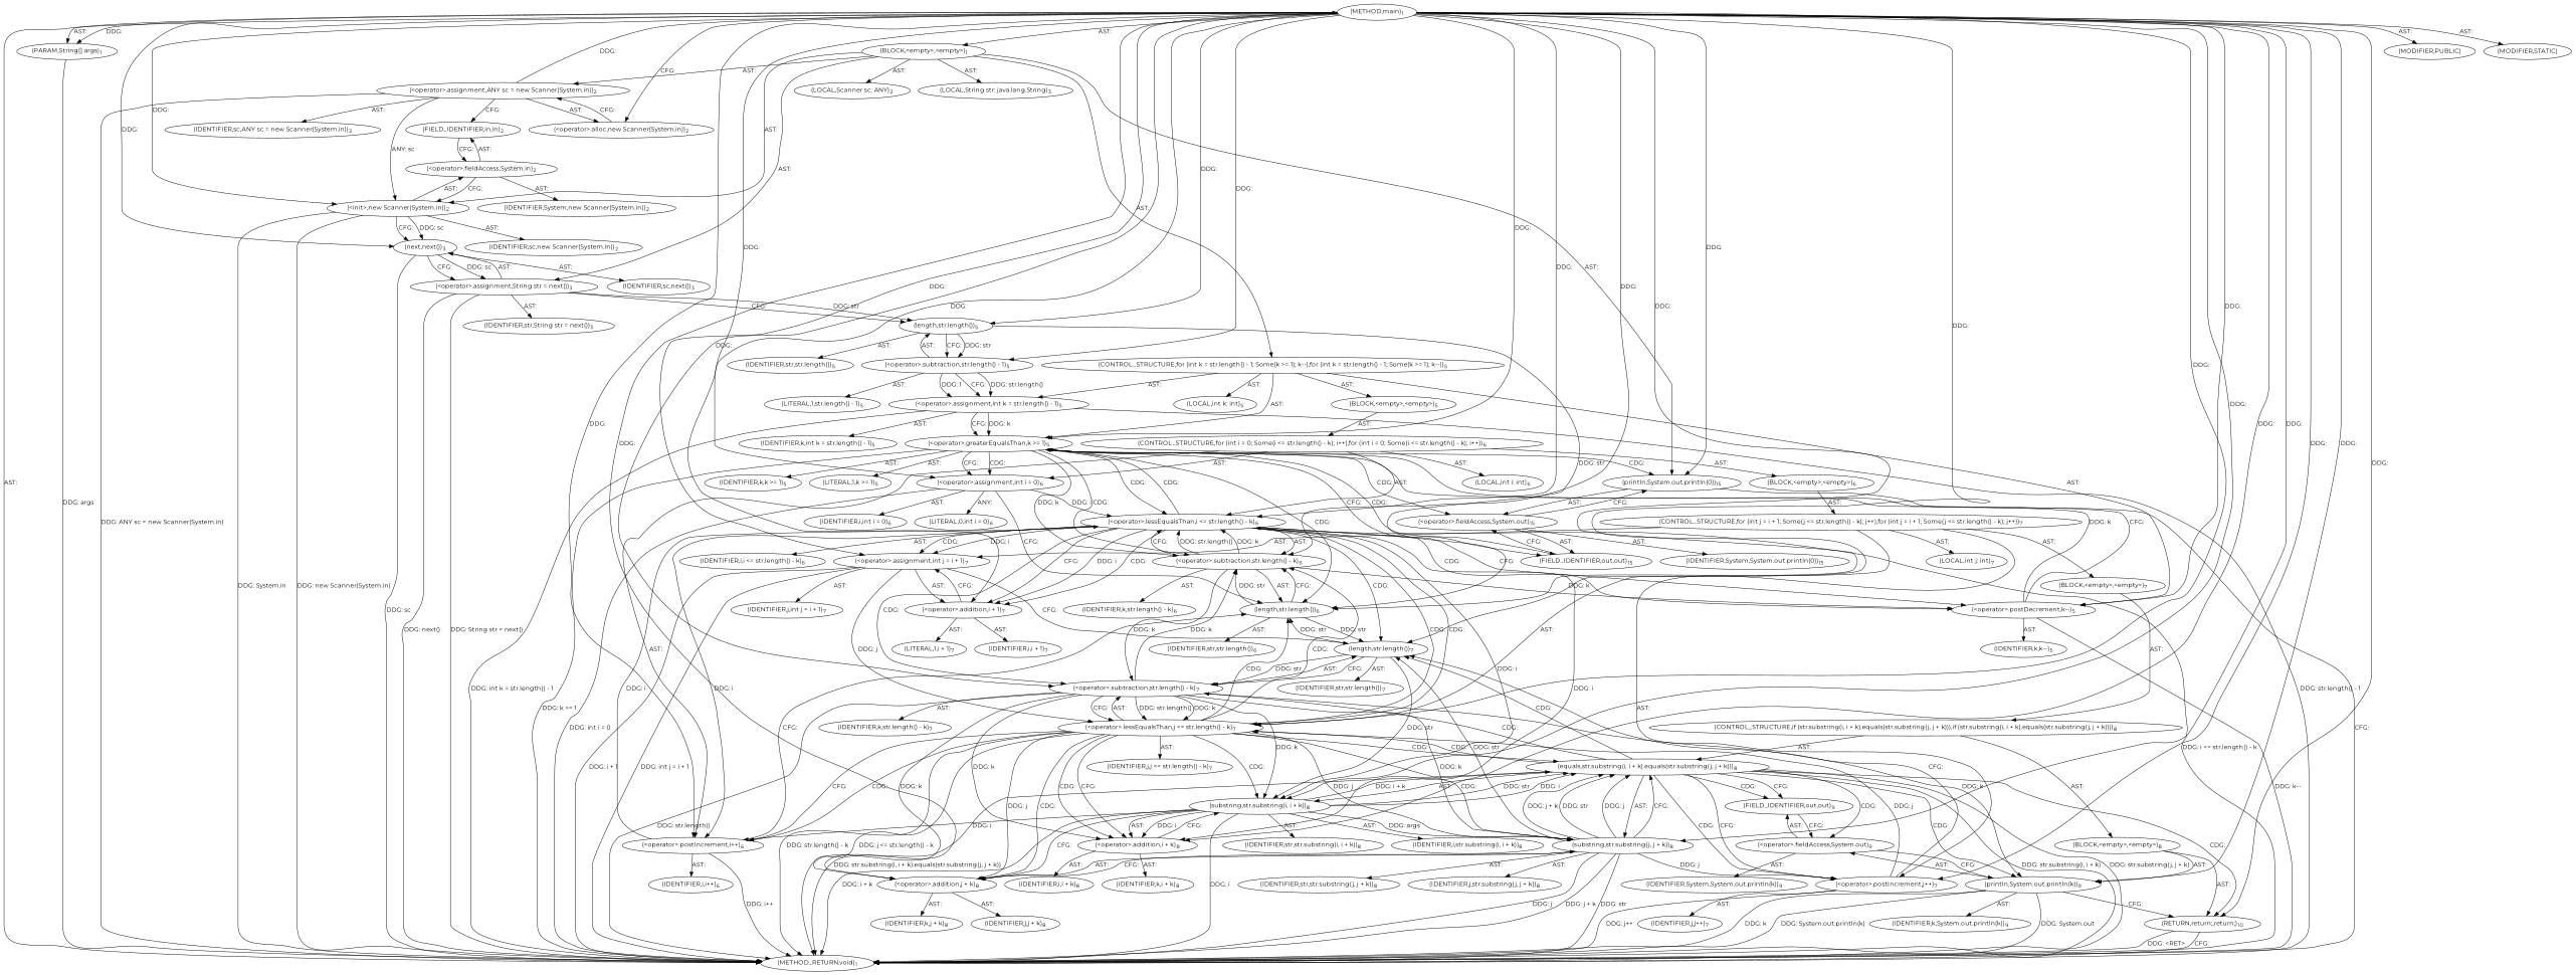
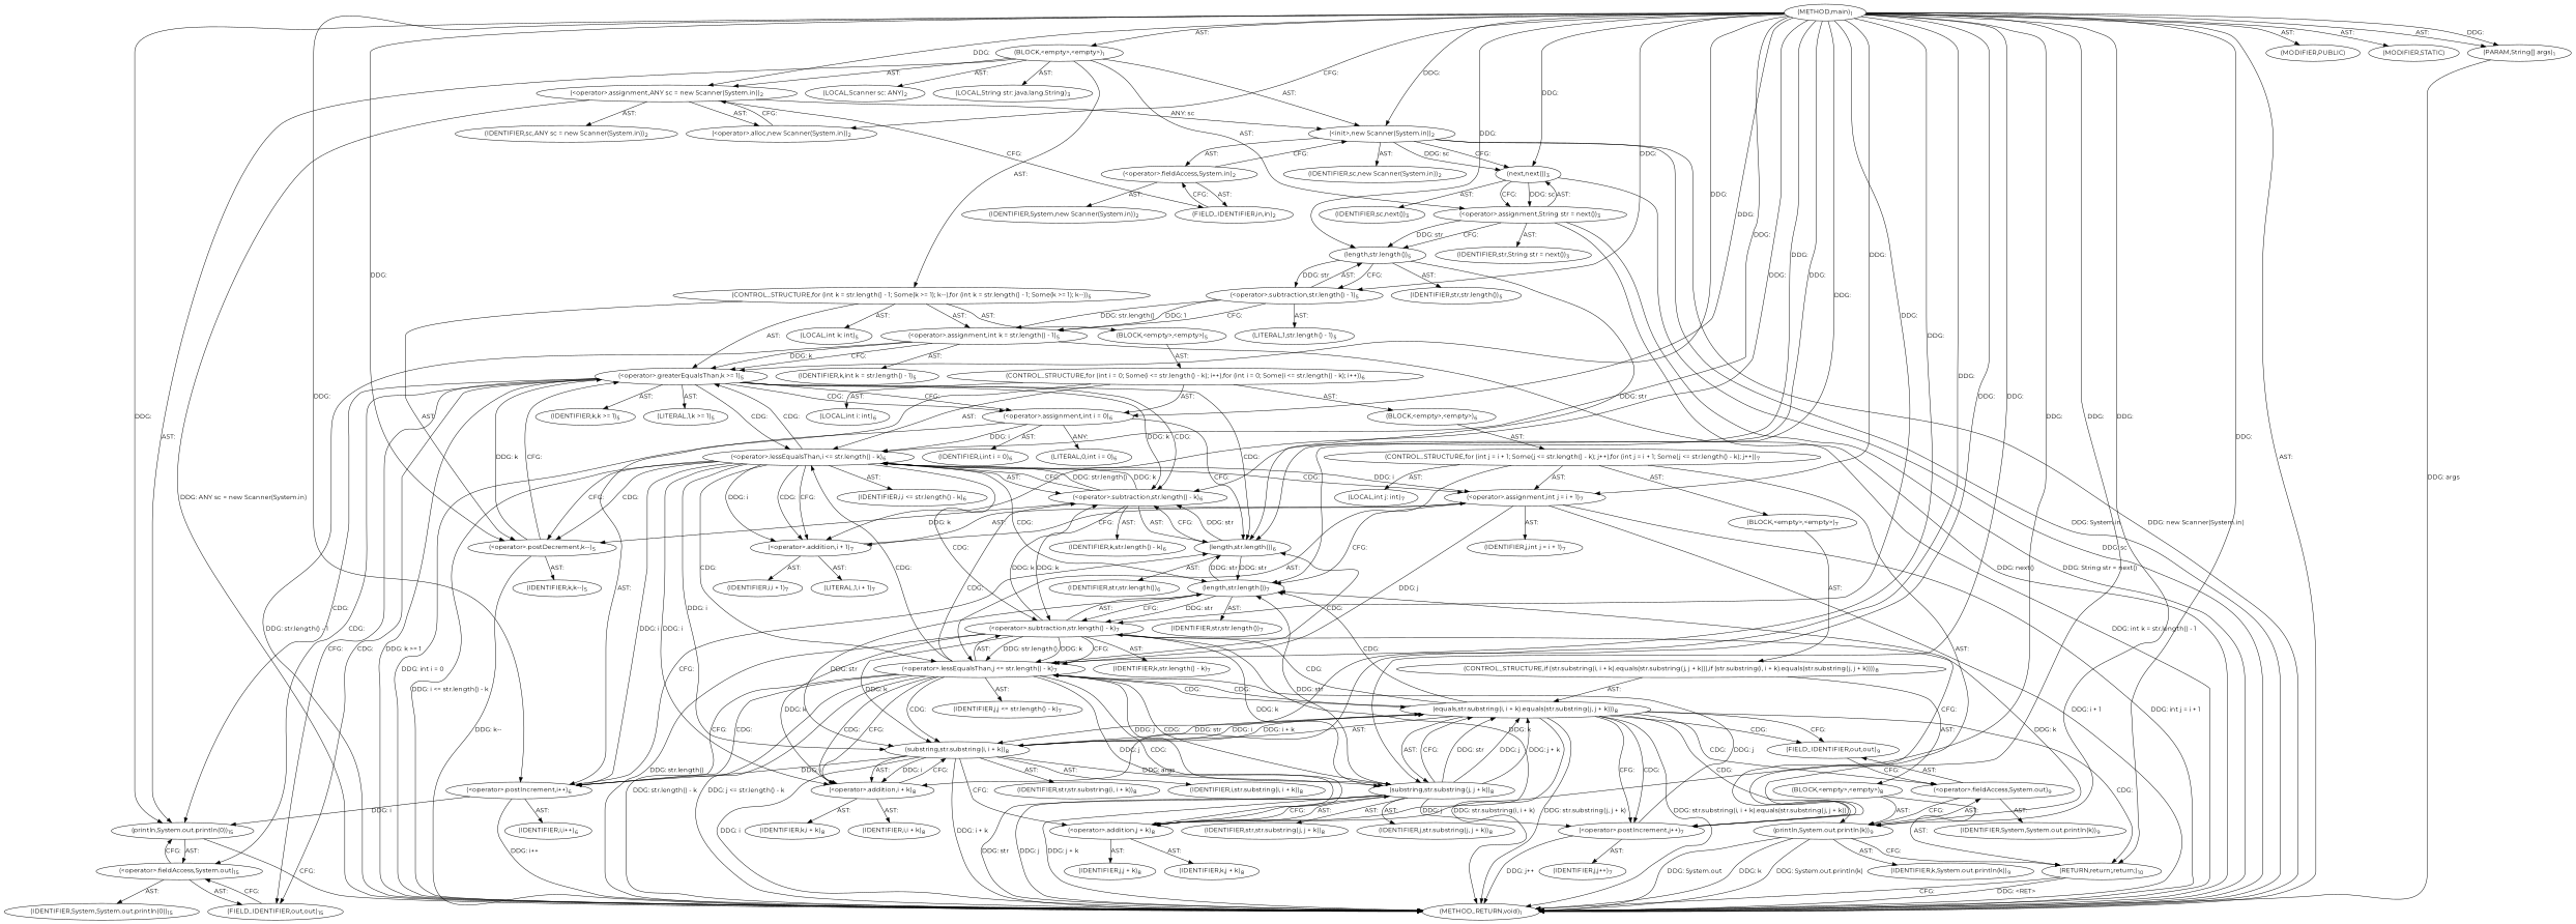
  digraph {
    fontname=Montserrat
    node [fontname=Montserrat]
    edge [fontname=Montserrat]
    n1 [label=<(METHOD,main)<SUB>1</SUB>>]
    n2 [label=<(PARAM,String[] args)<SUB>1</SUB>>]
    n3 [label=<(BLOCK,&lt;empty&gt;,&lt;empty&gt;)<SUB>1</SUB>>]
    n4 [label=<(&lt;operator&gt;.assignment,ANY sc = new Scanner(System.in))<SUB>2</SUB>>]
    n5 [label=<(&lt;operator&gt;.alloc,new Scanner(System.in))<SUB>2</SUB>>]
    n6 [label=<(&lt;init&gt;,new Scanner(System.in))<SUB>2</SUB>>]
    n7 [label=<(next,next())<SUB>3</SUB>>]
    n8 [label=<(&lt;operator&gt;.subtraction,str.length() - 1)<SUB>5</SUB>>]
    n9 [label=<(length,str.length())<SUB>5</SUB>>]
    n10 [label=<(&lt;operator&gt;.greaterEqualsThan,k &gt;= 1)<SUB>5</SUB>>]
    n11 [label=<(&lt;operator&gt;.postDecrement,k--)<SUB>5</SUB>>]
    n12 [label=<(&lt;operator&gt;.assignment,int i = 0)<SUB>6</SUB>>]
    n13 [label=<(&lt;operator&gt;.lessEqualsThan,i &lt;= str.length() - k)<SUB>6</SUB>>]
    n14 [label=<(&lt;operator&gt;.subtraction,str.length() - k)<SUB>6</SUB>>]
    n15 [label=<(length,str.length())<SUB>6</SUB>>]
    n16 [label=<(&lt;operator&gt;.postIncrement,i++)<SUB>6</SUB>>]
    n17 [label=<(&lt;operator&gt;.assignment,int j = i + 1)<SUB>7</SUB>>]
    n18 [label=<(&lt;operator&gt;.addition,i + 1)<SUB>7</SUB>>]
    n19 [label=<(&lt;operator&gt;.lessEqualsThan,j &lt;= str.length() - k)<SUB>7</SUB>>]
    n20 [label=<(&lt;operator&gt;.subtraction,str.length() - k)<SUB>7</SUB>>]
    n21 [label=<(length,str.length())<SUB>7</SUB>>]
    n22 [label=<(&lt;operator&gt;.postIncrement,j++)<SUB>7</SUB>>]
    n23 [label=<(substring,str.substring(i, i + k))<SUB>8</SUB>>]
    n24 [label=<(&lt;operator&gt;.addition,i + k)<SUB>8</SUB>>]
    n25 [label=<(substring,str.substring(j, j + k))<SUB>8</SUB>>]
    n26 [label=<(&lt;operator&gt;.addition,j + k)<SUB>8</SUB>>]
    n27 [label=<(println,System.out.println(k))<SUB>9</SUB>>]
    n28 [label=<(RETURN,return;,return;)<SUB>10</SUB>>]
    n29 [label=<(println,System.out.println(0))<SUB>15</SUB>>]
    n30 [label=<(MODIFIER,PUBLIC)>]
    n31 [label=<(MODIFIER,STATIC)>]
    n32 [label=<(METHOD_RETURN,void)<SUB>1</SUB>>]
    n33 [label=<(LOCAL,Scanner sc: ANY)<SUB>2</SUB>>]
    n34 [label=<(LOCAL,String str: java.lang.String)<SUB>3</SUB>>]
    n35 [label=<(&lt;operator&gt;.assignment,String str = next())<SUB>3</SUB>>]
    n36 [label=<(CONTROL_STRUCTURE,for (int k = str.length() - 1; Some(k &gt;= 1); k--),for (int k = str.length() - 1; Some(k &gt;= 1); k--))<SUB>5</SUB>>]
    n37 [label=<(IDENTIFIER,sc,ANY sc = new Scanner(System.in))<SUB>2</SUB>>]
    n38 [label=<(FIELD_IDENTIFIER,in,in)<SUB>2</SUB>>]
    n39 [label=<(IDENTIFIER,sc,new Scanner(System.in))<SUB>2</SUB>>]
    n40 [label=<(&lt;operator&gt;.fieldAccess,System.in)<SUB>2</SUB>>]
    n41 [label=<(IDENTIFIER,sc,next())<SUB>3</SUB>>]
    n42 [label=<(&lt;operator&gt;.assignment,int k = str.length() - 1)<SUB>5</SUB>>]
    n43 [label=<(LITERAL,1,str.length() - 1)<SUB>5</SUB>>]
    n44 [label=<(IDENTIFIER,str,str.length())<SUB>5</SUB>>]
    n45 [label=<(IDENTIFIER,k,k &gt;= 1)<SUB>5</SUB>>]
    n46 [label=<(LITERAL,1,k &gt;= 1)<SUB>5</SUB>>]
    n47 [label=<(&lt;operator&gt;.fieldAccess,System.out)<SUB>15</SUB>>]
    n48 [label=<(FIELD_IDENTIFIER,out,out)<SUB>15</SUB>>]
    n49 [label=<(IDENTIFIER,k,k--)<SUB>5</SUB>>]
    n50 [label=<(IDENTIFIER,i,int i = 0)<SUB>6</SUB>>]
    n51 [label=<(LITERAL,0,int i = 0)<SUB>6</SUB>>]
    n52 [label=<(IDENTIFIER,i,i &lt;= str.length() - k)<SUB>6</SUB>>]
    n53 [label=<(IDENTIFIER,k,str.length() - k)<SUB>6</SUB>>]
    n54 [label=<(IDENTIFIER,str,str.length())<SUB>6</SUB>>]
    n55 [label=<(IDENTIFIER,i,i++)<SUB>6</SUB>>]
    n56 [label=<(IDENTIFIER,j,int j = i + 1)<SUB>7</SUB>>]
    n57 [label=<(IDENTIFIER,i,i + 1)<SUB>7</SUB>>]
    n58 [label=<(LITERAL,1,i + 1)<SUB>7</SUB>>]
    n59 [label=<(IDENTIFIER,j,j &lt;= str.length() - k)<SUB>7</SUB>>]
    n60 [label=<(equals,str.substring(i, i + k).equals(str.substring(j, j + k)))<SUB>8</SUB>>]
    n61 [label=<(IDENTIFIER,k,str.length() - k)<SUB>7</SUB>>]
    n62 [label=<(IDENTIFIER,str,str.length())<SUB>7</SUB>>]
    n63 [label=<(IDENTIFIER,j,j++)<SUB>7</SUB>>]
    n64 [label=<(IDENTIFIER,str,str.substring(i, i + k))<SUB>8</SUB>>]
    n65 [label=<(IDENTIFIER,i,str.substring(i, i + k))<SUB>8</SUB>>]
    n66 [label=<(IDENTIFIER,i,i + k)<SUB>8</SUB>>]
    n67 [label=<(IDENTIFIER,k,i + k)<SUB>8</SUB>>]
    n68 [label=<(IDENTIFIER,str,str.substring(j, j + k))<SUB>8</SUB>>]
    n69 [label=<(IDENTIFIER,j,str.substring(j, j + k))<SUB>8</SUB>>]
    n70 [label=<(IDENTIFIER,j,j + k)<SUB>8</SUB>>]
    n71 [label=<(IDENTIFIER,k,j + k)<SUB>8</SUB>>]
    n72 [label=<(&lt;operator&gt;.fieldAccess,System.out)<SUB>9</SUB>>]
    n73 [label=<(IDENTIFIER,k,System.out.println(k))<SUB>9</SUB>>]
    n74 [label=<(IDENTIFIER,str,String str = next())<SUB>3</SUB>>]
    n75 [label=<(LOCAL,int k: int)<SUB>5</SUB>>]
    n76 [label=<(BLOCK,&lt;empty&gt;,&lt;empty&gt;)<SUB>5</SUB>>]
    n77 [label=<(IDENTIFIER,System,new Scanner(System.in))<SUB>2</SUB>>]
    n78 [label=<(IDENTIFIER,k,int k = str.length() - 1)<SUB>5</SUB>>]
    n79 [label=<(CONTROL_STRUCTURE,for (int i = 0; Some(i &lt;= str.length() - k); i++),for (int i = 0; Some(i &lt;= str.length() - k); i++))<SUB>6</SUB>>]
    n80 [label=<(IDENTIFIER,System,System.out.println(0))<SUB>15</SUB>>]
    n81 [label=<(LOCAL,int i: int)<SUB>6</SUB>>]
    n82 [label=<(BLOCK,&lt;empty&gt;,&lt;empty&gt;)<SUB>6</SUB>>]
    n83 [label=<(CONTROL_STRUCTURE,for (int j = i + 1; Some(j &lt;= str.length() - k); j++),for (int j = i + 1; Some(j &lt;= str.length() - k); j++))<SUB>7</SUB>>]
    n84 [label=<(LOCAL,int j: int)<SUB>7</SUB>>]
    n85 [label=<(BLOCK,&lt;empty&gt;,&lt;empty&gt;)<SUB>7</SUB>>]
    n86 [label=<(CONTROL_STRUCTURE,if (str.substring(i, i + k).equals(str.substring(j, j + k))),if (str.substring(i, i + k).equals(str.substring(j, j + k))))<SUB>8</SUB>>]
    n87 [label=<(FIELD_IDENTIFIER,out,out)<SUB>9</SUB>>]
    n88 [label=<(BLOCK,&lt;empty&gt;,&lt;empty&gt;)<SUB>8</SUB>>]
    n89 [label=<(IDENTIFIER,System,System.out.println(k))<SUB>9</SUB>>]
    n1 -> n2 [label="AST: "]
    n1 -> n2 [label="DDG: "]
    n1 -> n3 [label="AST: "]
-   n4 -> n1 [label="DDG: "]
+   n1 -> n4 [label="DDG: "]
    n1 -> n5 [label="CFG: "]
    n1 -> n6 [label="DDG: "]
    n1 -> n7 [label="DDG: "]
    n1 -> n8 [label="DDG: "]
    n1 -> n9 [label="DDG: "]
    n1 -> n10 [label="DDG: "]
    n1 -> n11 [label="DDG: "]
    n1 -> n12 [label="DDG: "]
    n1 -> n13 [label="DDG: "]
    n1 -> n14 [label="DDG: "]
    n1 -> n15 [label="DDG: "]
    n1 -> n16 [label="DDG: "]
    n1 -> n17 [label="DDG: "]
    n1 -> n18 [label="DDG: "]
    n1 -> n19 [label="DDG: "]
    n1 -> n20 [label="DDG: "]
    n1 -> n21 [label="DDG: "]
    n1 -> n22 [label="DDG: "]
    n1 -> n23 [label="DDG: "]
    n1 -> n24 [label="DDG: "]
    n1 -> n25 [label="DDG: "]
    n1 -> n26 [label="DDG: "]
    n1 -> n27 [label="DDG: "]
    n1 -> n28 [label="DDG: "]
    n1 -> n29 [label="DDG: "]
    n1 -> n30 [label="AST: "]
    n1 -> n31 [label="AST: "]
    n1 -> n32 [label="AST: "]
    n2 -> n32 [label="DDG: args"]
    n3 -> n4 [label="AST: "]
    n3 -> n6 [label="AST: "]
    n3 -> n29 [label="AST: "]
    n3 -> n33 [label="AST: "]
    n3 -> n34 [label="AST: "]
    n3 -> n35 [label="AST: "]
    n3 -> n36 [label="AST: "]
    n4 -> n5 [label="AST: "]
    n4 -> n6 [label="ANY: sc"]
    n4 -> n32 [label="DDG: ANY sc = new Scanner(System.in)"]
    n4 -> n37 [label="AST: "]
    n4 -> n38 [label="CFG: "]
    n5 -> n4 [label="CFG: "]
    n6 -> n7 [label="CFG: "]
    n6 -> n7 [label="DDG: sc"]
    n6 -> n32 [label="DDG: System.in"]
    n6 -> n32 [label="DDG: new Scanner(System.in)"]
    n6 -> n39 [label="AST: "]
    n6 -> n40 [label="AST: "]
    n7 -> n32 [label="DDG: sc"]
    n7 -> n35 [label="CFG: "]
    n7 -> n35 [label="DDG: sc"]
    n7 -> n41 [label="AST: "]
    n8 -> n9 [label="AST: "]
    n8 -> n42 [label="CFG: "]
    n8 -> n42 [label="DDG: str.length()"]
    n8 -> n42 [label="DDG: 1"]
    n8 -> n43 [label="AST: "]
    n9 -> n8 [label="CFG: "]
    n9 -> n8 [label="DDG: str"]
    n9 -> n15 [label="DDG: str"]
    n9 -> n44 [label="AST: "]
    n10 -> n12 [label="CFG: "]
    n10 -> n12 [label="CDG: "]
    n10 -> n13 [label="CDG: "]
    n10 -> n14 [label="DDG: k"]
    n10 -> n14 [label="CDG: "]
    n10 -> n15 [label="CDG: "]
    n10 -> n29 [label="CDG: "]
    n10 -> n32 [label="DDG: k &gt;= 1"]
    n10 -> n45 [label="AST: "]
    n10 -> n46 [label="AST: "]
    n10 -> n47 [label="CDG: "]
    n10 -> n48 [label="CFG: "]
    n10 -> n48 [label="CDG: "]
    n11 -> n10 [label="CFG: "]
    n11 -> n10 [label="DDG: k"]
    n11 -> n32 [label="DDG: k--"]
    n11 -> n49 [label="AST: "]
    n12 -> n13 [label="DDG: i"]
    n12 -> n15 [label="CFG: "]
    n12 -> n32 [label="DDG: int i = 0"]
    n12 -> n50 [label="AST: "]
    n12 -> n51 [label="ANY: "]
    n13 -> n10 [label="CDG: "]
    n13 -> n11 [label="CFG: "]
    n13 -> n11 [label="CDG: "]
    n13 -> n14 [label="AST: "]
    n13 -> n16 [label="DDG: i"]
    n13 -> n17 [label="DDG: i"]
    n13 -> n17 [label="CDG: "]
    n13 -> n18 [label="CFG: "]
    n13 -> n18 [label="DDG: i"]
    n13 -> n18 [label="CDG: "]
    n13 -> n19 [label="CDG: "]
    n13 -> n20 [label="CDG: "]
    n13 -> n21 [label="CDG: "]
    n13 -> n23 [label="DDG: i"]
    n13 -> n24 [label="DDG: i"]
    n13 -> n32 [label="DDG: i &lt;= str.length() - k"]
    n13 -> n52 [label="AST: "]
    n14 -> n11 [label="DDG: k"]
    n14 -> n13 [label="CFG: "]
    n14 -> n13 [label="DDG: str.length()"]
    n14 -> n13 [label="DDG: k"]
    n14 -> n15 [label="AST: "]
    n14 -> n20 [label="DDG: k"]
    n14 -> n53 [label="AST: "]
    n15 -> n14 [label="CFG: "]
    n15 -> n14 [label="DDG: str"]
    n15 -> n21 [label="DDG: str"]
    n15 -> n54 [label="AST: "]
-   n16 -> n13 [label="DDG: i"]
+   n16 -> n29 [label="DDG: i"]
    n16 -> n15 [label="CFG: "]
    n16 -> n32 [label="DDG: i++"]
    n16 -> n55 [label="AST: "]
    n17 -> n18 [label="AST: "]
    n17 -> n19 [label="DDG: j"]
    n17 -> n21 [label="CFG: "]
    n17 -> n32 [label="DDG: i + 1"]
    n17 -> n32 [label="DDG: int j = i + 1"]
    n17 -> n56 [label="AST: "]
    n18 -> n17 [label="CFG: "]
    n18 -> n57 [label="AST: "]
    n18 -> n58 [label="AST: "]
    n19 -> n13 [label="CDG: "]
    n19 -> n14 [label="CDG: "]
    n19 -> n15 [label="CDG: "]
    n19 -> n16 [label="CFG: "]
    n19 -> n16 [label="CDG: "]
    n19 -> n20 [label="AST: "]
    n19 -> n23 [label="CDG: "]
    n19 -> n24 [label="CFG: "]
    n19 -> n24 [label="CDG: "]
    n19 -> n25 [label="DDG: j"]
    n19 -> n25 [label="CDG: "]
    n19 -> n26 [label="DDG: j"]
    n19 -> n26 [label="CDG: "]
    n19 -> n32 [label="DDG: str.length() - k"]
    n19 -> n32 [label="DDG: j &lt;= str.length() - k"]
    n19 -> n59 [label="AST: "]
    n19 -> n60 [label="CDG: "]
    n20 -> n14 [label="DDG: k"]
    n20 -> n19 [label="CFG: "]
    n20 -> n19 [label="DDG: str.length()"]
    n20 -> n19 [label="DDG: k"]
    n20 -> n21 [label="AST: "]
    n20 -> n23 [label="DDG: k"]
    n20 -> n24 [label="DDG: k"]
    n20 -> n25 [label="DDG: k"]
    n20 -> n26 [label="DDG: k"]
    n20 -> n27 [label="DDG: k"]
    n20 -> n32 [label="DDG: str.length()"]
    n20 -> n61 [label="AST: "]
    n21 -> n15 [label="DDG: str"]
    n21 -> n20 [label="CFG: "]
    n21 -> n20 [label="DDG: str"]
    n21 -> n23 [label="DDG: str"]
    n21 -> n62 [label="AST: "]
    n22 -> n19 [label="DDG: j"]
    n22 -> n21 [label="CFG: "]
    n22 -> n32 [label="DDG: j++"]
    n22 -> n63 [label="AST: "]
    n23 -> n16 [label="DDG: i"]
    n23 -> n24 [label="AST: "]
    n23 -> n24 [label="DDG: i"]
    n23 -> n25 [label="DDG: args"]
    n23 -> n26 [label="CFG: "]
    n23 -> n32 [label="DDG: i"]
    n23 -> n32 [label="DDG: i + k"]
    n23 -> n60 [label="DDG: str"]
    n23 -> n60 [label="DDG: i"]
    n23 -> n60 [label="DDG: i + k"]
    n23 -> n64 [label="AST: "]
    n23 -> n65 [label="AST: "]
    n24 -> n23 [label="CFG: "]
    n24 -> n66 [label="AST: "]
    n24 -> n67 [label="AST: "]
    n25 -> n21 [label="DDG: str"]
    n25 -> n22 [label="DDG: j"]
    n25 -> n26 [label="AST: "]
    n25 -> n32 [label="DDG: str"]
    n25 -> n32 [label="DDG: j"]
    n25 -> n32 [label="DDG: j + k"]
    n25 -> n60 [label="CFG: "]
    n25 -> n60 [label="DDG: str"]
    n25 -> n60 [label="DDG: j"]
    n25 -> n60 [label="DDG: j + k"]
    n25 -> n68 [label="AST: "]
    n25 -> n69 [label="AST: "]
    n26 -> n25 [label="CFG: "]
    n26 -> n70 [label="AST: "]
    n26 -> n71 [label="AST: "]
    n27 -> n28 [label="CFG: "]
    n27 -> n32 [label="DDG: System.out"]
    n27 -> n32 [label="DDG: k"]
    n27 -> n32 [label="DDG: System.out.println(k)"]
    n27 -> n72 [label="AST: "]
    n27 -> n73 [label="AST: "]
    n28 -> n32 [label="CFG: "]
    n28 -> n32 [label="DDG: &lt;RET&gt;"]
    n29 -> n32 [label="CFG: "]
    n29 -> n47 [label="AST: "]
    n35 -> n7 [label="AST: "]
    n35 -> n9 [label="CFG: "]
    n35 -> n9 [label="DDG: str"]
    n35 -> n32 [label="DDG: next()"]
    n35 -> n32 [label="DDG: String str = next()"]
    n35 -> n74 [label="AST: "]
    n36 -> n10 [label="AST: "]
    n36 -> n11 [label="AST: "]
    n36 -> n42 [label="AST: "]
    n36 -> n75 [label="AST: "]
    n36 -> n76 [label="AST: "]
    n38 -> n40 [label="CFG: "]
    n40 -> n6 [label="CFG: "]
    n40 -> n38 [label="AST: "]
    n40 -> n77 [label="AST: "]
    n42 -> n10 [label="CFG: "]
    n42 -> n10 [label="DDG: k"]
    n42 -> n32 [label="DDG: str.length() - 1"]
    n42 -> n32 [label="DDG: int k = str.length() - 1"]
    n42 -> n78 [label="AST: "]
    n47 -> n29 [label="CFG: "]
    n47 -> n48 [label="AST: "]
    n47 -> n80 [label="AST: "]
    n48 -> n47 [label="CFG: "]
    n60 -> n19 [label="CDG: "]
    n60 -> n20 [label="CDG: "]
    n60 -> n21 [label="CDG: "]
    n60 -> n22 [label="CFG: "]
    n60 -> n22 [label="CDG: "]
    n60 -> n23 [label="AST: "]
    n60 -> n25 [label="AST: "]
    n60 -> n27 [label="CDG: "]
    n60 -> n28 [label="CDG: "]
    n60 -> n32 [label="DDG: str.substring(i, i + k)"]
    n60 -> n32 [label="DDG: str.substring(j, j + k)"]
    n60 -> n32 [label="DDG: str.substring(i, i + k).equals(str.substring(j, j + k))"]
    n60 -> n72 [label="CDG: "]
    n60 -> n87 [label="CFG: "]
    n60 -> n87 [label="CDG: "]
    n72 -> n27 [label="CFG: "]
    n72 -> n87 [label="AST: "]
    n72 -> n89 [label="AST: "]
    n76 -> n79 [label="AST: "]
    n79 -> n12 [label="AST: "]
    n79 -> n13 [label="AST: "]
    n79 -> n16 [label="AST: "]
    n79 -> n81 [label="AST: "]
    n79 -> n82 [label="AST: "]
    n82 -> n83 [label="AST: "]
    n83 -> n17 [label="AST: "]
    n83 -> n19 [label="AST: "]
    n83 -> n22 [label="AST: "]
    n83 -> n84 [label="AST: "]
    n83 -> n85 [label="AST: "]
    n85 -> n86 [label="AST: "]
    n86 -> n60 [label="AST: "]
    n86 -> n88 [label="AST: "]
    n87 -> n72 [label="CFG: "]
    n88 -> n27 [label="AST: "]
    n88 -> n28 [label="AST: "]
  }
